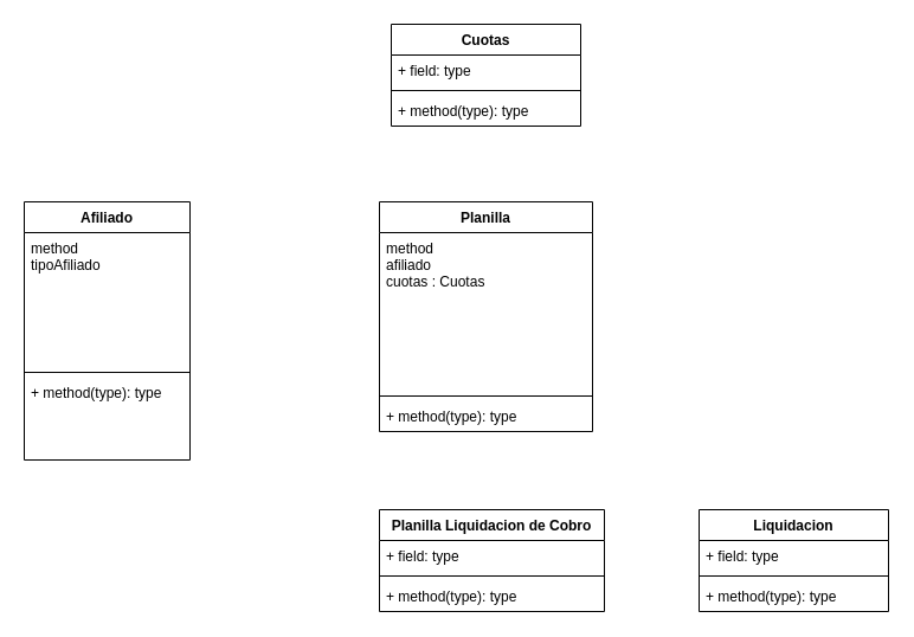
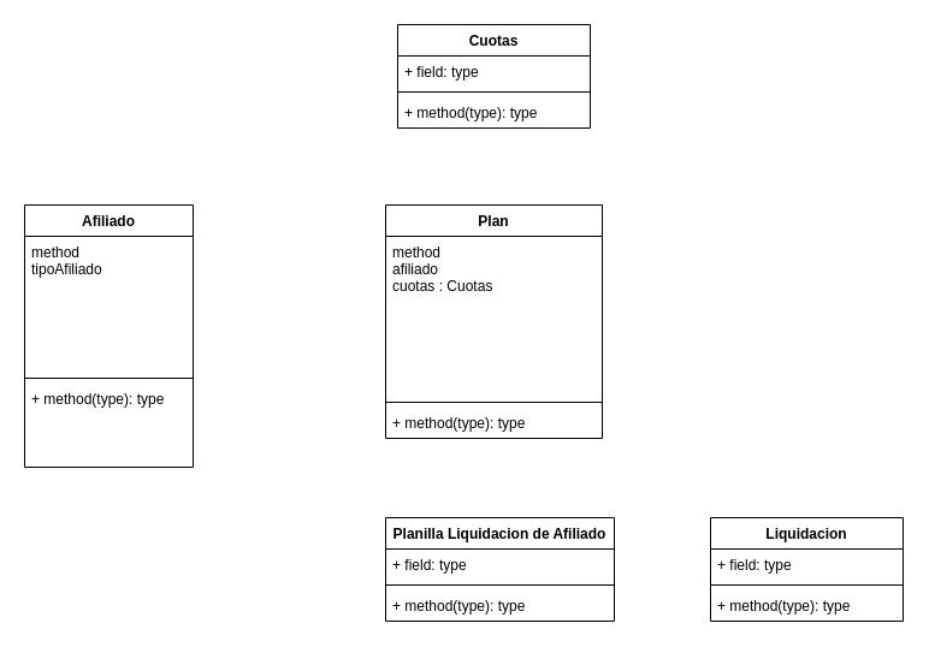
  <mxCell id="0" />
  <mxCell id="1" parent="0" />
  <mxCell id="2" value="Afiliado&#10;" style="swimlane;fontStyle=1;align=center;verticalAlign=top;childLayout=stackLayout;horizontal=1;startSize=26;horizontalStack=0;resizeParent=1;resizeParentMax=0;resizeLast=0;collapsible=1;marginBottom=0;" vertex="1" parent="1"><mxGeometry x="20" y="170" width="140" height="218" as="geometry" /></mxCell>
  <mxCell id="3" value="method&#10;tipoAfiliado" style="text;strokeColor=none;fillColor=none;align=left;verticalAlign=top;spacingLeft=4;spacingRight=4;overflow=hidden;rotatable=0;points=[[0,0.5],[1,0.5]];portConstraint=eastwest;" vertex="1" parent="2"><mxGeometry y="26" width="140" height="114" as="geometry" /></mxCell>
  <mxCell id="4" value="" style="line;strokeWidth=1;fillColor=none;align=left;verticalAlign=middle;spacingTop=-1;spacingLeft=3;spacingRight=3;rotatable=0;labelPosition=right;points=[];portConstraint=eastwest;" vertex="1" parent="2"><mxGeometry y="140" width="140" height="8" as="geometry" /></mxCell>
  <mxCell id="5" value="+ method(type): type" style="text;strokeColor=none;fillColor=none;align=left;verticalAlign=top;spacingLeft=4;spacingRight=4;overflow=hidden;rotatable=0;points=[[0,0.5],[1,0.5]];portConstraint=eastwest;" vertex="1" parent="2"><mxGeometry y="148" width="140" height="70" as="geometry" /></mxCell>
- <mxCell id="6" value="Planilla" style="swimlane;fontStyle=1;align=center;verticalAlign=top;childLayout=stackLayout;horizontal=1;startSize=26;horizontalStack=0;resizeParent=1;resizeParentMax=0;resizeLast=0;collapsible=1;marginBottom=0;" vertex="1" parent="1"><mxGeometry x="320" y="170" width="180" height="194" as="geometry" /></mxCell>
+ <mxCell id="6" value="Plan" style="swimlane;fontStyle=1;align=center;verticalAlign=top;childLayout=stackLayout;horizontal=1;startSize=26;horizontalStack=0;resizeParent=1;resizeParentMax=0;resizeLast=0;collapsible=1;marginBottom=0;" vertex="1" parent="1"><mxGeometry x="320" y="170" width="180" height="194" as="geometry" /></mxCell>
  <mxCell id="7" value="method&#10;afiliado&#10;cuotas : Cuotas" style="text;strokeColor=none;fillColor=none;align=left;verticalAlign=top;spacingLeft=4;spacingRight=4;overflow=hidden;rotatable=0;points=[[0,0.5],[1,0.5]];portConstraint=eastwest;" vertex="1" parent="6"><mxGeometry y="26" width="180" height="134" as="geometry" /></mxCell>
  <mxCell id="8" value="" style="line;strokeWidth=1;fillColor=none;align=left;verticalAlign=middle;spacingTop=-1;spacingLeft=3;spacingRight=3;rotatable=0;labelPosition=right;points=[];portConstraint=eastwest;" vertex="1" parent="6"><mxGeometry y="160" width="180" height="8" as="geometry" /></mxCell>
  <mxCell id="9" value="+ method(type): type" style="text;strokeColor=none;fillColor=none;align=left;verticalAlign=top;spacingLeft=4;spacingRight=4;overflow=hidden;rotatable=0;points=[[0,0.5],[1,0.5]];portConstraint=eastwest;" vertex="1" parent="6"><mxGeometry y="168" width="180" height="26" as="geometry" /></mxCell>
  <mxCell id="10" value="Cuotas" style="swimlane;fontStyle=1;align=center;verticalAlign=top;childLayout=stackLayout;horizontal=1;startSize=26;horizontalStack=0;resizeParent=1;resizeParentMax=0;resizeLast=0;collapsible=1;marginBottom=0;" vertex="1" parent="1"><mxGeometry x="330" y="20" width="160" height="86" as="geometry" /></mxCell>
  <mxCell id="11" value="+ field: type" style="text;strokeColor=none;fillColor=none;align=left;verticalAlign=top;spacingLeft=4;spacingRight=4;overflow=hidden;rotatable=0;points=[[0,0.5],[1,0.5]];portConstraint=eastwest;" vertex="1" parent="10"><mxGeometry y="26" width="160" height="26" as="geometry" /></mxCell>
  <mxCell id="12" value="" style="line;strokeWidth=1;fillColor=none;align=left;verticalAlign=middle;spacingTop=-1;spacingLeft=3;spacingRight=3;rotatable=0;labelPosition=right;points=[];portConstraint=eastwest;" vertex="1" parent="10"><mxGeometry y="52" width="160" height="8" as="geometry" /></mxCell>
  <mxCell id="13" value="+ method(type): type" style="text;strokeColor=none;fillColor=none;align=left;verticalAlign=top;spacingLeft=4;spacingRight=4;overflow=hidden;rotatable=0;points=[[0,0.5],[1,0.5]];portConstraint=eastwest;" vertex="1" parent="10"><mxGeometry y="60" width="160" height="26" as="geometry" /></mxCell>
- <mxCell id="14" value="Planilla Liquidacion de Cobro" style="swimlane;fontStyle=1;align=center;verticalAlign=top;childLayout=stackLayout;horizontal=1;startSize=26;horizontalStack=0;resizeParent=1;resizeParentMax=0;resizeLast=0;collapsible=1;marginBottom=0;" vertex="1" parent="1"><mxGeometry x="320" y="430" width="190" height="86" as="geometry" /></mxCell>
+ <mxCell id="14" value="Planilla Liquidacion de Afiliado" style="swimlane;fontStyle=1;align=center;verticalAlign=top;childLayout=stackLayout;horizontal=1;startSize=26;horizontalStack=0;resizeParent=1;resizeParentMax=0;resizeLast=0;collapsible=1;marginBottom=0;" vertex="1" parent="1"><mxGeometry x="320" y="430" width="190" height="86" as="geometry" /></mxCell>
  <mxCell id="15" value="+ field: type" style="text;strokeColor=none;fillColor=none;align=left;verticalAlign=top;spacingLeft=4;spacingRight=4;overflow=hidden;rotatable=0;points=[[0,0.5],[1,0.5]];portConstraint=eastwest;" vertex="1" parent="14"><mxGeometry y="26" width="190" height="26" as="geometry" /></mxCell>
  <mxCell id="16" value="" style="line;strokeWidth=1;fillColor=none;align=left;verticalAlign=middle;spacingTop=-1;spacingLeft=3;spacingRight=3;rotatable=0;labelPosition=right;points=[];portConstraint=eastwest;" vertex="1" parent="14"><mxGeometry y="52" width="190" height="8" as="geometry" /></mxCell>
  <mxCell id="17" value="+ method(type): type" style="text;strokeColor=none;fillColor=none;align=left;verticalAlign=top;spacingLeft=4;spacingRight=4;overflow=hidden;rotatable=0;points=[[0,0.5],[1,0.5]];portConstraint=eastwest;" vertex="1" parent="14"><mxGeometry y="60" width="190" height="26" as="geometry" /></mxCell>
  <mxCell id="18" value="Liquidacion" style="swimlane;fontStyle=1;align=center;verticalAlign=top;childLayout=stackLayout;horizontal=1;startSize=26;horizontalStack=0;resizeParent=1;resizeParentMax=0;resizeLast=0;collapsible=1;marginBottom=0;" vertex="1" parent="1"><mxGeometry x="590" y="430" width="160" height="86" as="geometry" /></mxCell>
  <mxCell id="19" value="+ field: type" style="text;strokeColor=none;fillColor=none;align=left;verticalAlign=top;spacingLeft=4;spacingRight=4;overflow=hidden;rotatable=0;points=[[0,0.5],[1,0.5]];portConstraint=eastwest;" vertex="1" parent="18"><mxGeometry y="26" width="160" height="26" as="geometry" /></mxCell>
  <mxCell id="20" value="" style="line;strokeWidth=1;fillColor=none;align=left;verticalAlign=middle;spacingTop=-1;spacingLeft=3;spacingRight=3;rotatable=0;labelPosition=right;points=[];portConstraint=eastwest;" vertex="1" parent="18"><mxGeometry y="52" width="160" height="8" as="geometry" /></mxCell>
  <mxCell id="21" value="+ method(type): type" style="text;strokeColor=none;fillColor=none;align=left;verticalAlign=top;spacingLeft=4;spacingRight=4;overflow=hidden;rotatable=0;points=[[0,0.5],[1,0.5]];portConstraint=eastwest;" vertex="1" parent="18"><mxGeometry y="60" width="160" height="26" as="geometry" /></mxCell>
